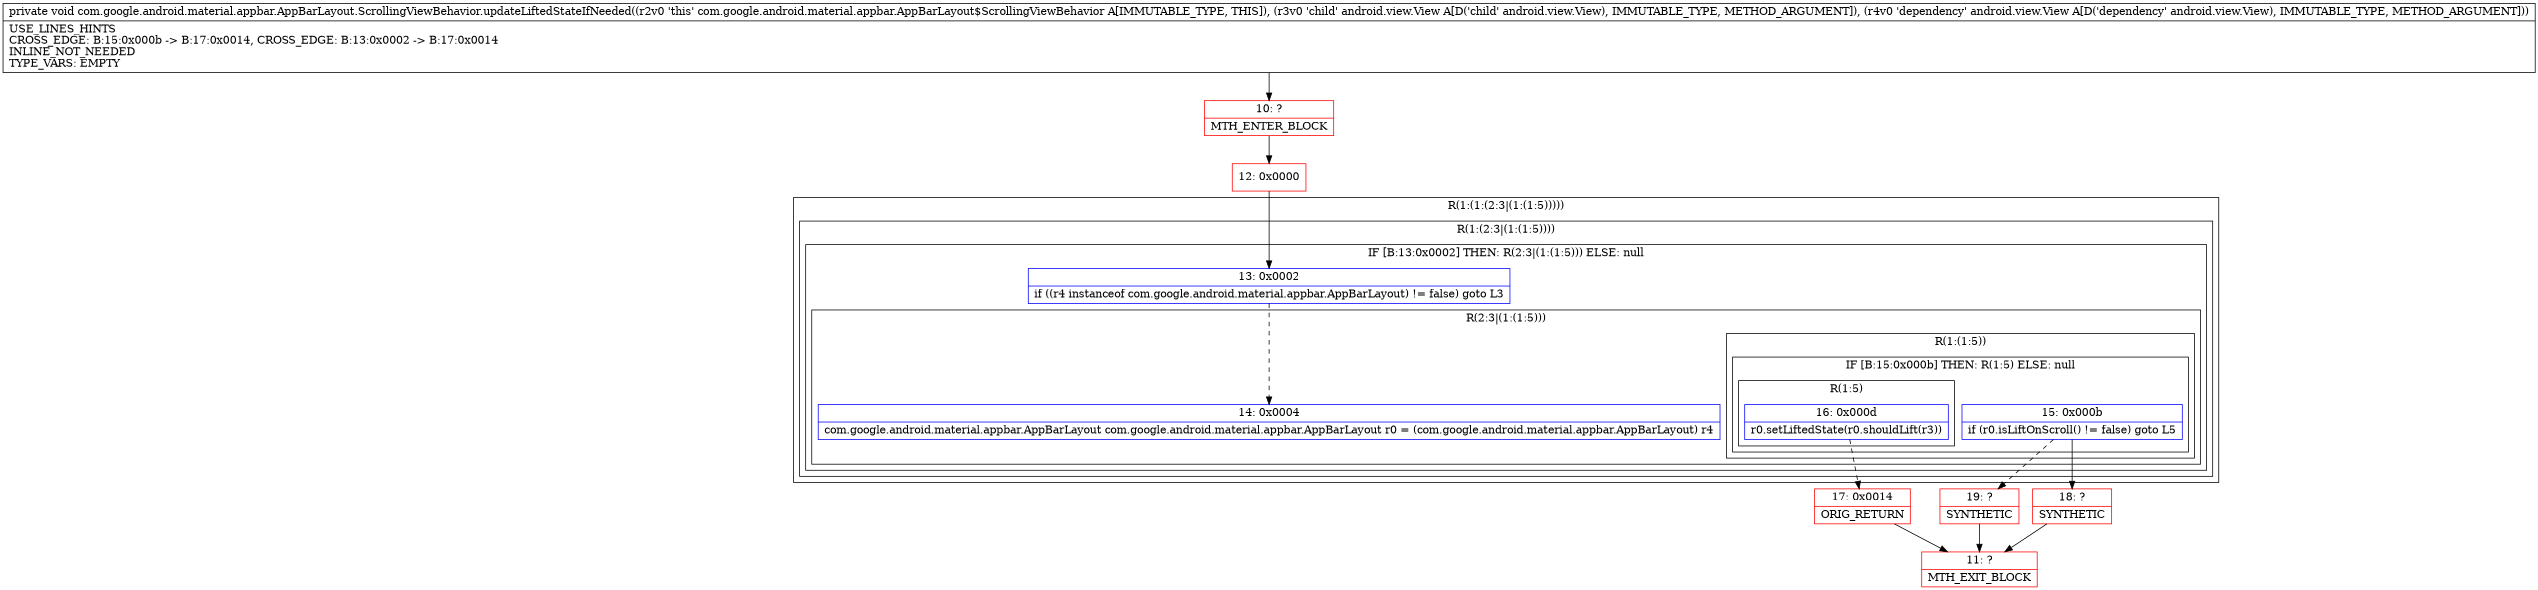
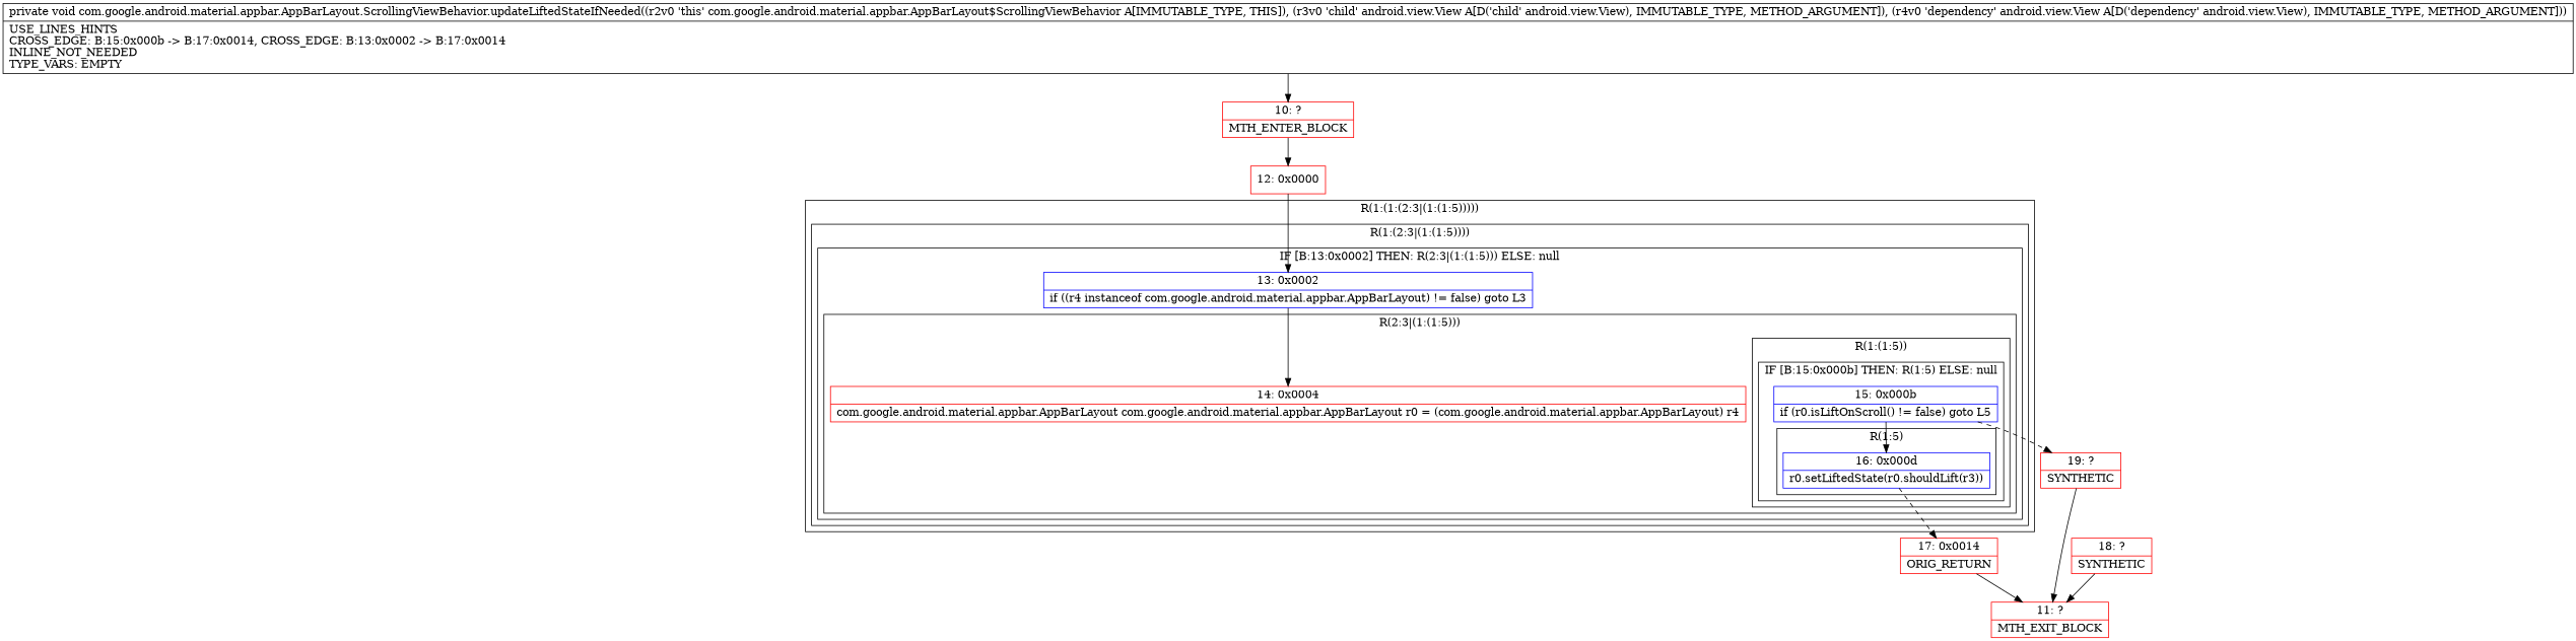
  digraph {
    node [color=red shape=record]
    n1 [color=blue label="{16\:\ 0x000d|r0.setLiftedState(r0.shouldLift(r3))\l}"]
    n2 [color=blue label="{15\:\ 0x000b|if (r0.isLiftOnScroll() != false) goto L5\l}"]
-   n3 [color=blue label="{14\:\ 0x0004|com.google.android.material.appbar.AppBarLayout com.google.android.material.appbar.AppBarLayout r0 = (com.google.android.material.appbar.AppBarLayout) r4\l}"]
+   n3 [label="{14\:\ 0x0004|com.google.android.material.appbar.AppBarLayout com.google.android.material.appbar.AppBarLayout r0 = (com.google.android.material.appbar.AppBarLayout) r4\l}"]
    n4 [color=blue label="{13\:\ 0x0002|if ((r4 instanceof com.google.android.material.appbar.AppBarLayout) != false) goto L3\l}"]
    n5 [label="{17\:\ 0x0014|ORIG_RETURN\l}"]
    n6 [label="{19\:\ ?|SYNTHETIC\l}"]
    n7 [label="{18\:\ ?|SYNTHETIC\l}"]
    n8 [label="{11\:\ ?|MTH_EXIT_BLOCK\l}"]
    n9 [label="{10\:\ ?|MTH_ENTER_BLOCK\l}"]
    n10 [label="{12\:\ 0x0000}"]
    n11 [label="{private void com.google.android.material.appbar.AppBarLayout.ScrollingViewBehavior.updateLiftedStateIfNeeded((r2v0 'this' com.google.android.material.appbar.AppBarLayout$ScrollingViewBehavior A[IMMUTABLE_TYPE, THIS]), (r3v0 'child' android.view.View A[D('child' android.view.View), IMMUTABLE_TYPE, METHOD_ARGUMENT]), (r4v0 'dependency' android.view.View A[D('dependency' android.view.View), IMMUTABLE_TYPE, METHOD_ARGUMENT]))  | USE_LINES_HINTS\lCROSS_EDGE: B:15:0x000b \-\> B:17:0x0014, CROSS_EDGE: B:13:0x0002 \-\> B:17:0x0014\lINLINE_NOT_NEEDED\lTYPE_VARS: EMPTY\l}" color=""]
    subgraph cluster_1 {
      label="R(1:(1:(2:3|(1:(1:5)))))"
      subgraph cluster_2 {
        label="R(1:(2:3|(1:(1:5))))"
        subgraph cluster_3 {
          label="IF [B:13:0x0002] THEN: R(2:3|(1:(1:5))) ELSE: null"
          n4
          subgraph cluster_4 {
            label="R(2:3|(1:(1:5)))"
            n3
            subgraph cluster_5 {
              label="R(1:(1:5))"
              subgraph cluster_6 {
                label="IF [B:15:0x000b] THEN: R(1:5) ELSE: null"
                n2
                subgraph cluster_7 {
                  label="R(1:5)"
                  n1
                }
              }
            }
          }
        }
      }
    }
    n1 -> n5 [style=dashed]
-   n2 -> n7
+   n2 -> n1
    n2 -> n6 [style=dashed]
-   n4 -> n3 [style=dashed]
+   n4 -> n3
    n5 -> n8
    n6 -> n8
    n7 -> n8
    n9 -> n10
    n10 -> n4
    n11 -> n9
  }
